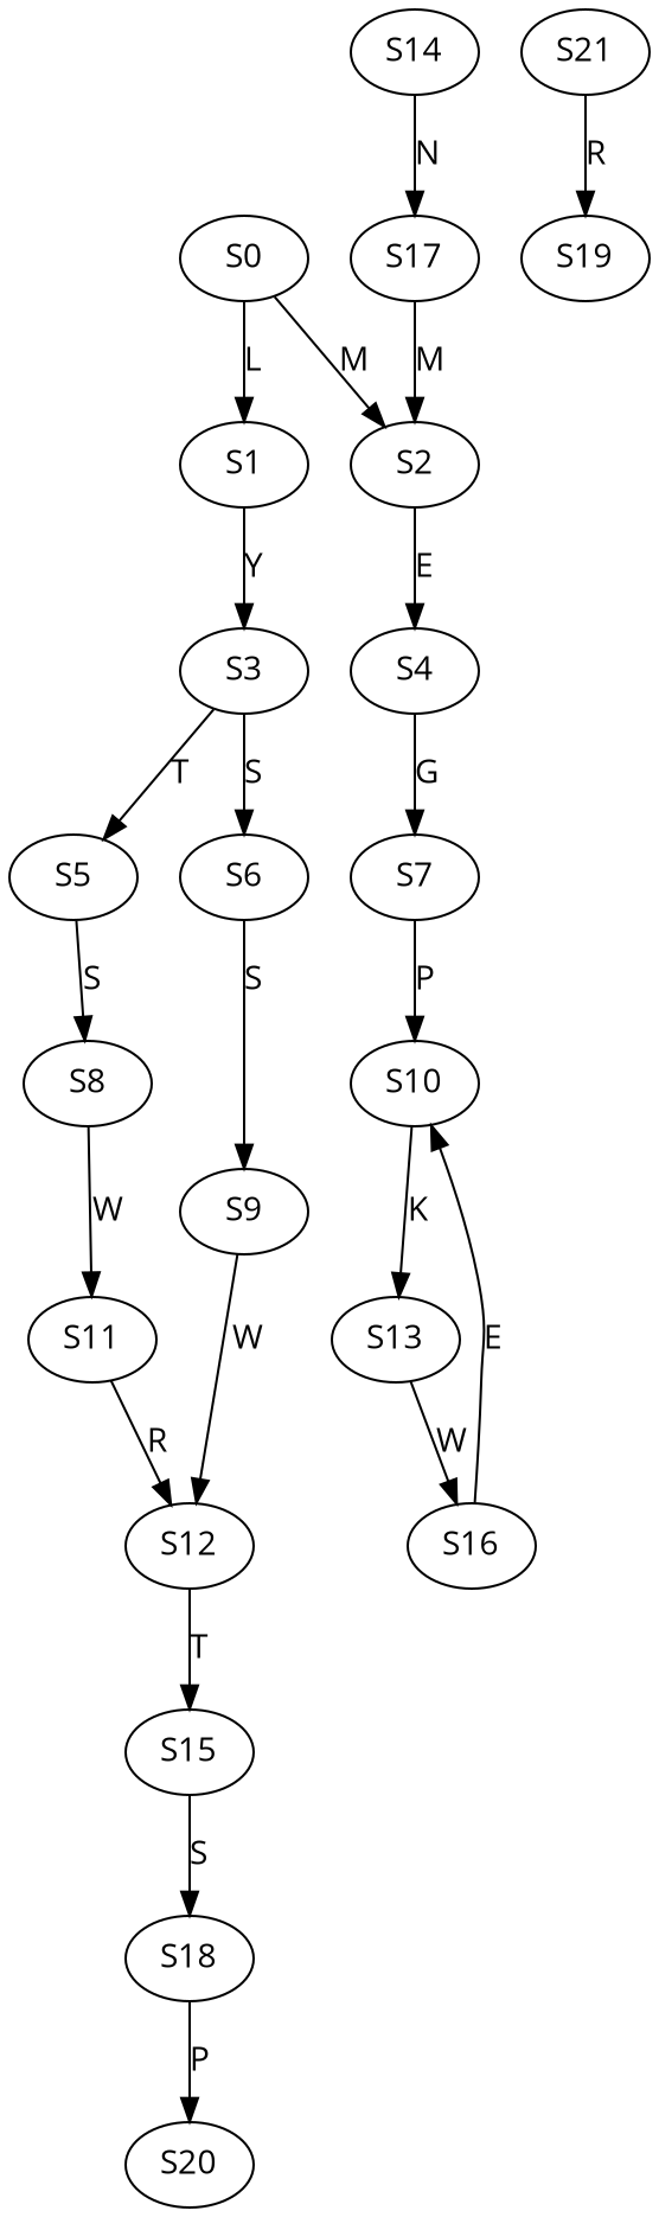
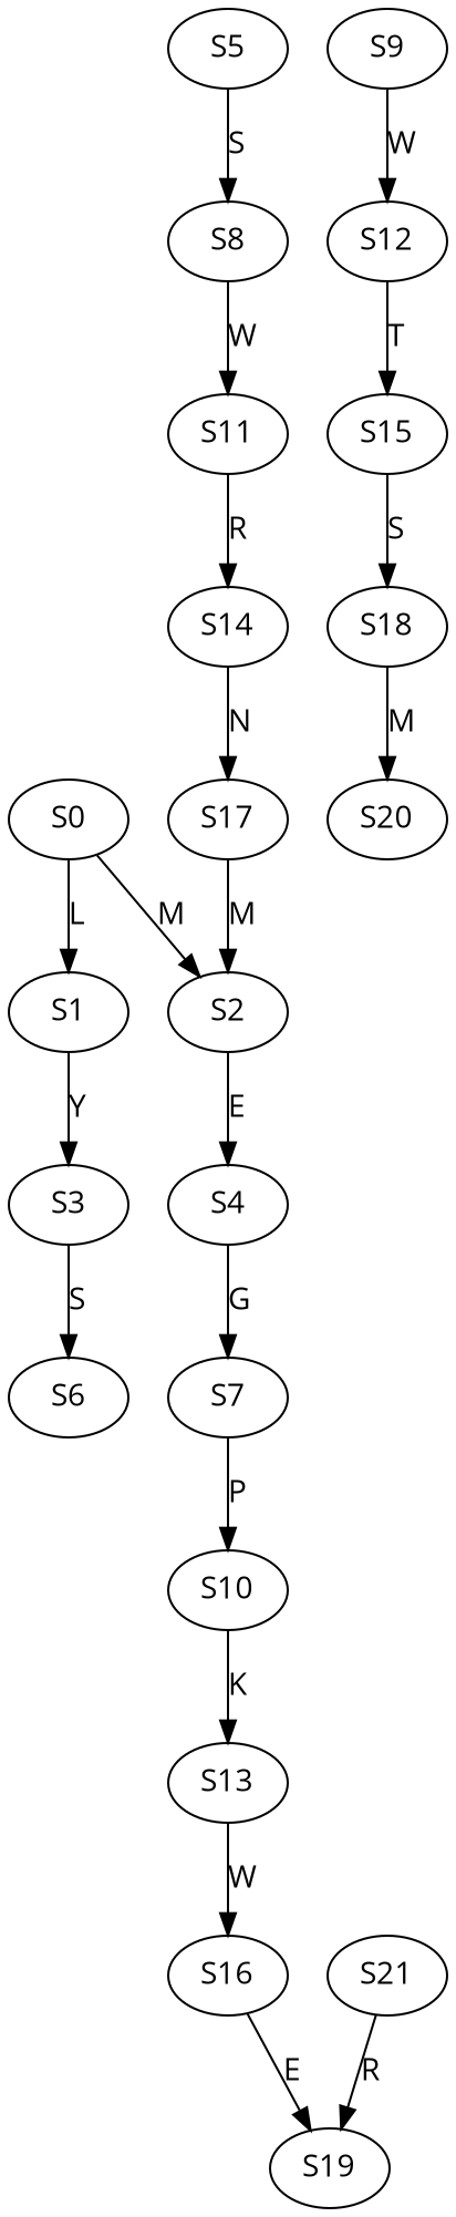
  strict digraph {
    fontname="Open Sans"
    node [fontname="Open Sans"]
    edge [fontname="Open Sans"]
    S0
    S1
    S2
    S3
    S4
    S5
    S6
    S7
    S8
    S9
    S10
    S11
    S12
    S13
    S14
    S15
    S16
    S17
    S18
    S19
    S20
    S21
    S0 -> S1 [label=L]
    S0 -> S2 [label=M]
    S1 -> S3 [label=Y]
    S2 -> S4 [label=E]
-   S3 -> S5 [label=T]
    S3 -> S6 [label=S]
    S4 -> S7 [label=G]
    S5 -> S8 [label=S]
-   S6 -> S9 [label=S]
    S7 -> S10 [label=P]
    S8 -> S11 [label=W]
    S9 -> S12 [label=W]
    S10 -> S13 [label=K]
-   S11 -> S12 [label=R]
+   S11 -> S14 [label=R]
    S12 -> S15 [label=T]
    S13 -> S16 [label=W]
    S14 -> S17 [label=N]
    S15 -> S18 [label=S]
-   S16 -> S10 [label=E]
+   S16 -> S19 [label=E]
    S17 -> S2 [label=M]
-   S18 -> S20 [label=P]
+   S18 -> S20 [label=M]
    S21 -> S19 [label=R]
  }
